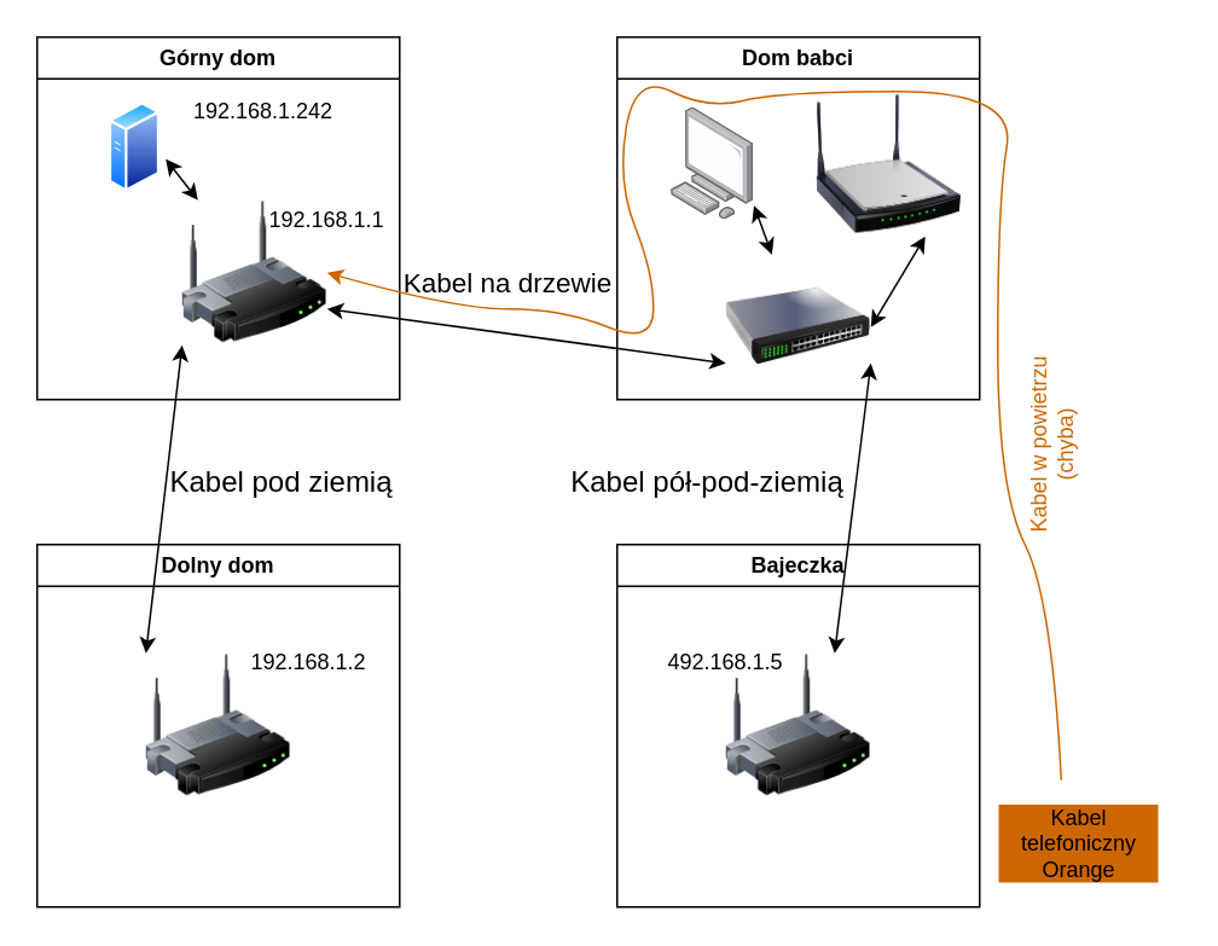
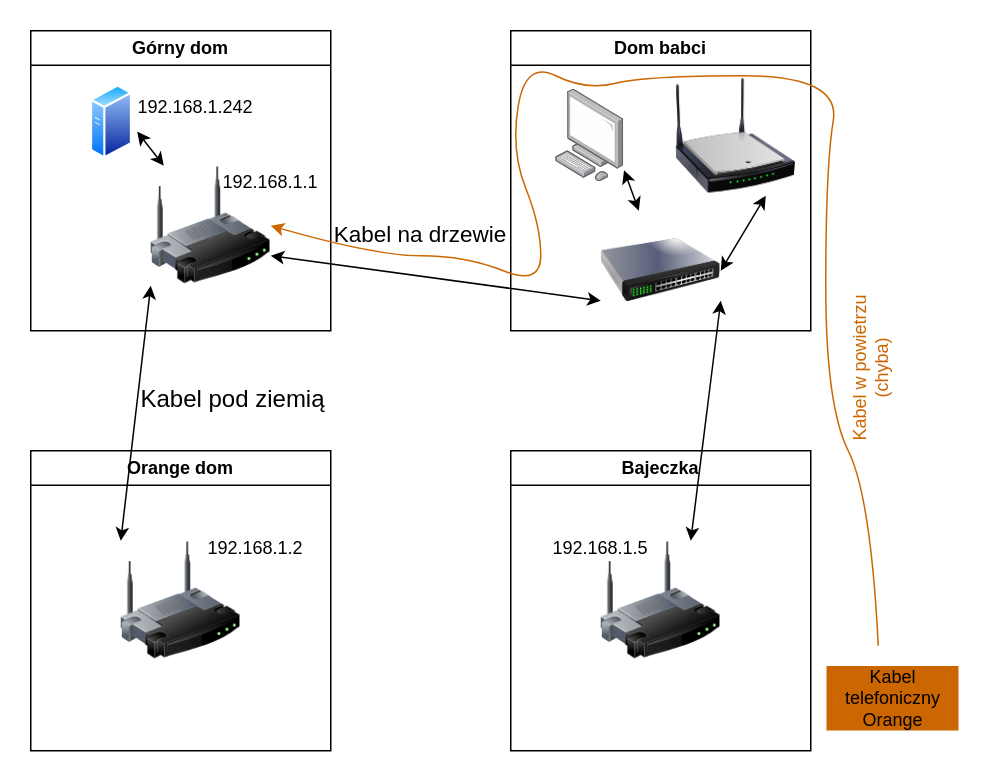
  <mxCell id="0" />
  <mxCell id="1" parent="0" />
  <mxCell id="2" value="&lt;div&gt;Górny dom&lt;/div&gt;" style="swimlane;whiteSpace=wrap;html=1;" vertex="1" parent="1"><mxGeometry x="20" y="20" width="200" height="200" as="geometry" /></mxCell>
  <mxCell id="3" value="" style="image;html=1;image=img/lib/clip_art/networking/Wireless_Router_128x128.png" vertex="1" parent="2"><mxGeometry x="80" y="90" width="80" height="80" as="geometry" /></mxCell>
  <mxCell id="4" value="" style="image;aspect=fixed;perimeter=ellipsePerimeter;html=1;align=center;shadow=0;dashed=0;spacingTop=3;image=img/lib/active_directory/generic_server.svg;" vertex="1" parent="2"><mxGeometry x="40" y="36" width="28.0" height="50" as="geometry" /></mxCell>
  <mxCell id="5" value="" style="endArrow=classic;startArrow=classic;html=1;rounded=0;exitX=1.106;exitY=0.626;exitDx=0;exitDy=0;exitPerimeter=0;" edge="1" parent="2" source="4" target="3"><mxGeometry width="50" height="50" relative="1" as="geometry"><mxPoint x="300" y="240" as="sourcePoint" /><mxPoint x="350" y="190" as="targetPoint" /></mxGeometry></mxCell>
  <mxCell id="6" value="&lt;div&gt;192.168.1.1&lt;/div&gt;" style="text;html=1;align=center;verticalAlign=middle;whiteSpace=wrap;rounded=0;" vertex="1" parent="2"><mxGeometry x="130" y="86" width="60" height="30" as="geometry" /></mxCell>
- <mxCell id="7" value="192.168.1.242" style="text;html=1;align=center;verticalAlign=middle;whiteSpace=wrap;rounded=0;" vertex="1" parent="2"><mxGeometry x="95" y="26" width="60" height="30" as="geometry" /></mxCell>
- <mxCell id="8" value="Dolny dom" style="swimlane;whiteSpace=wrap;html=1;" vertex="1" parent="1"><mxGeometry x="20" y="300" width="200" height="200" as="geometry" /></mxCell>
+ <mxCell id="7" value="192.168.1.242" style="text;html=1;align=center;verticalAlign=middle;whiteSpace=wrap;rounded=0;" vertex="1" parent="2"><mxGeometry x="80" y="36" width="60" height="30" as="geometry" /></mxCell>
+ <mxCell id="8" value="Orange dom" style="swimlane;whiteSpace=wrap;html=1;" vertex="1" parent="1"><mxGeometry x="20" y="300" width="200" height="200" as="geometry" /></mxCell>
  <mxCell id="9" value="" style="image;html=1;image=img/lib/clip_art/networking/Wireless_Router_128x128.png" vertex="1" parent="8"><mxGeometry x="60" y="60" width="80" height="80" as="geometry" /></mxCell>
  <mxCell id="10" value="&lt;div&gt;192.168.1.2&lt;/div&gt;" style="text;html=1;align=center;verticalAlign=middle;whiteSpace=wrap;rounded=0;" vertex="1" parent="8"><mxGeometry x="120" y="50" width="60" height="30" as="geometry" /></mxCell>
  <mxCell id="11" value="&lt;div&gt;Bajeczka&lt;/div&gt;" style="swimlane;whiteSpace=wrap;html=1;" vertex="1" parent="1"><mxGeometry x="340" y="300" width="200" height="200" as="geometry" /></mxCell>
  <mxCell id="12" value="" style="image;html=1;image=img/lib/clip_art/networking/Wireless_Router_128x128.png" vertex="1" parent="11"><mxGeometry x="60" y="60" width="80" height="80" as="geometry" /></mxCell>
- <mxCell id="13" value="&lt;div&gt;492.168.1.5&lt;/div&gt;" style="text;html=1;align=center;verticalAlign=middle;whiteSpace=wrap;rounded=0;" vertex="1" parent="11"><mxGeometry x="30" y="50" width="60" height="30" as="geometry" /></mxCell>
+ <mxCell id="13" value="&lt;div&gt;192.168.1.5&lt;/div&gt;" style="text;html=1;align=center;verticalAlign=middle;whiteSpace=wrap;rounded=0;" vertex="1" parent="11"><mxGeometry x="30" y="50" width="60" height="30" as="geometry" /></mxCell>
  <mxCell id="14" value="Dom babci" style="swimlane;whiteSpace=wrap;html=1;" vertex="1" parent="1"><mxGeometry x="340" y="20" width="200" height="200" as="geometry" /></mxCell>
  <mxCell id="15" value="" style="image;html=1;image=img/lib/clip_art/networking/Switch_128x128.png" vertex="1" parent="14"><mxGeometry x="60" y="120" width="80" height="80" as="geometry" /></mxCell>
  <mxCell id="16" value="" style="image;html=1;image=img/lib/clip_art/networking/Wireless_Router_N_128x128.png" vertex="1" parent="14"><mxGeometry x="110" y="30" width="80" height="80" as="geometry" /></mxCell>
  <mxCell id="17" value="" style="endArrow=classic;startArrow=classic;html=1;rounded=0;entryX=1;entryY=0.5;entryDx=0;entryDy=0;exitX=0.75;exitY=1;exitDx=0;exitDy=0;" edge="1" parent="14" source="16" target="15"><mxGeometry width="50" height="50" relative="1" as="geometry"><mxPoint x="10" y="200" as="sourcePoint" /><mxPoint x="60" y="150" as="targetPoint" /></mxGeometry></mxCell>
  <mxCell id="18" value="" style="image;points=[];aspect=fixed;html=1;align=center;shadow=0;dashed=0;image=img/lib/allied_telesis/computer_and_terminals/Personal_Computer.svg;" vertex="1" parent="14"><mxGeometry x="30" y="39.1" width="45.6" height="61.8" as="geometry" /></mxCell>
  <mxCell id="19" value="" style="endArrow=classic;startArrow=classic;html=1;rounded=0;entryX=0.998;entryY=0.871;entryDx=0;entryDy=0;entryPerimeter=0;" edge="1" parent="14" source="15" target="18"><mxGeometry width="50" height="50" relative="1" as="geometry"><mxPoint x="95" y="110" as="sourcePoint" /><mxPoint x="70" y="100" as="targetPoint" /></mxGeometry></mxCell>
  <mxCell id="20" value="" style="endArrow=classic;startArrow=classic;html=1;rounded=0;entryX=0;entryY=1;entryDx=0;entryDy=0;exitX=0;exitY=0;exitDx=0;exitDy=0;" edge="1" parent="1" source="9" target="3"><mxGeometry width="50" height="50" relative="1" as="geometry"><mxPoint x="70" y="330" as="sourcePoint" /><mxPoint x="80" y="200" as="targetPoint" /></mxGeometry></mxCell>
  <mxCell id="21" value="" style="endArrow=classic;startArrow=classic;html=1;rounded=0;exitX=0.75;exitY=0;exitDx=0;exitDy=0;entryX=1;entryY=0.75;entryDx=0;entryDy=0;" edge="1" parent="1" source="12" target="15"><mxGeometry width="50" height="50" relative="1" as="geometry"><mxPoint x="430" y="300" as="sourcePoint" /><mxPoint x="480" y="250" as="targetPoint" /></mxGeometry></mxCell>
  <mxCell id="22" value="" style="endArrow=classic;startArrow=classic;html=1;rounded=0;entryX=0;entryY=0.75;entryDx=0;entryDy=0;exitX=1;exitY=0.75;exitDx=0;exitDy=0;" edge="1" parent="1" source="3" target="15"><mxGeometry width="50" height="50" relative="1" as="geometry"><mxPoint x="190" y="190" as="sourcePoint" /><mxPoint x="480" y="180" as="targetPoint" /></mxGeometry></mxCell>
  <mxCell id="23" value="Kabel telefoniczny Orange" style="text;html=1;align=center;verticalAlign=middle;whiteSpace=wrap;rounded=0;labelBackgroundColor=#CC6600;" vertex="1" parent="1"><mxGeometry x="550" y="430" width="90" height="70" as="geometry" /></mxCell>
  <mxCell id="24" value="" style="curved=1;endArrow=classic;html=1;rounded=0;exitX=0.389;exitY=0;exitDx=0;exitDy=0;exitPerimeter=0;fontColor=#CC6600;fillColor=#ffe6cc;strokeColor=#CC6600;entryX=1;entryY=0.5;entryDx=0;entryDy=0;" edge="1" parent="1" source="23" target="3"><mxGeometry width="50" height="50" relative="1" as="geometry"><mxPoint x="580" y="420" as="sourcePoint" /><mxPoint x="190" y="160" as="targetPoint" /><Array as="points"><mxPoint x="580" y="330" /><mxPoint x="550" y="270" /><mxPoint x="550" y="110" /><mxPoint x="560" y="50" /><mxPoint x="430" y="50" /><mxPoint x="390" y="60" /><mxPoint x="350" y="40" /><mxPoint x="340" y="100" /><mxPoint x="360" y="150" /><mxPoint x="360" y="190" /><mxPoint x="310" y="170" /><mxPoint x="250" y="170" /></Array></mxGeometry></mxCell>
  <mxCell id="25" value="Kabel pod ziemią" style="text;html=1;align=center;verticalAlign=middle;whiteSpace=wrap;rounded=0;fontSize=16;" vertex="1" parent="1"><mxGeometry x="70" y="250" width="170" height="30" as="geometry" /></mxCell>
  <mxCell id="26" value="Kabel na drzewie" style="text;html=1;align=center;verticalAlign=middle;whiteSpace=wrap;rounded=0;fontSize=15;rotation=0;" vertex="1" parent="1"><mxGeometry x="190" y="140" width="180" height="30" as="geometry" /></mxCell>
- <mxCell id="27" value="&lt;font style=&quot;font-size: 16px;&quot;&gt;Kabel pół-pod-ziemią&lt;br&gt;&lt;/font&gt;" style="text;html=1;align=center;verticalAlign=middle;whiteSpace=wrap;rounded=0;" vertex="1" parent="1"><mxGeometry x="300" y="250" width="180" height="30" as="geometry" /></mxCell>
  <mxCell id="28" value="&lt;div&gt;&lt;font color=&quot;#cc6600&quot;&gt;Kabel w powietrzu&lt;/font&gt;&lt;/div&gt;&lt;div&gt;&lt;font color=&quot;#cc6600&quot;&gt;(chyba)&lt;br&gt;&lt;/font&gt;&lt;/div&gt;" style="text;html=1;align=center;verticalAlign=middle;whiteSpace=wrap;rounded=0;rotation=-90;" vertex="1" parent="1"><mxGeometry x="510" y="230" width="140" height="30" as="geometry" /></mxCell>
